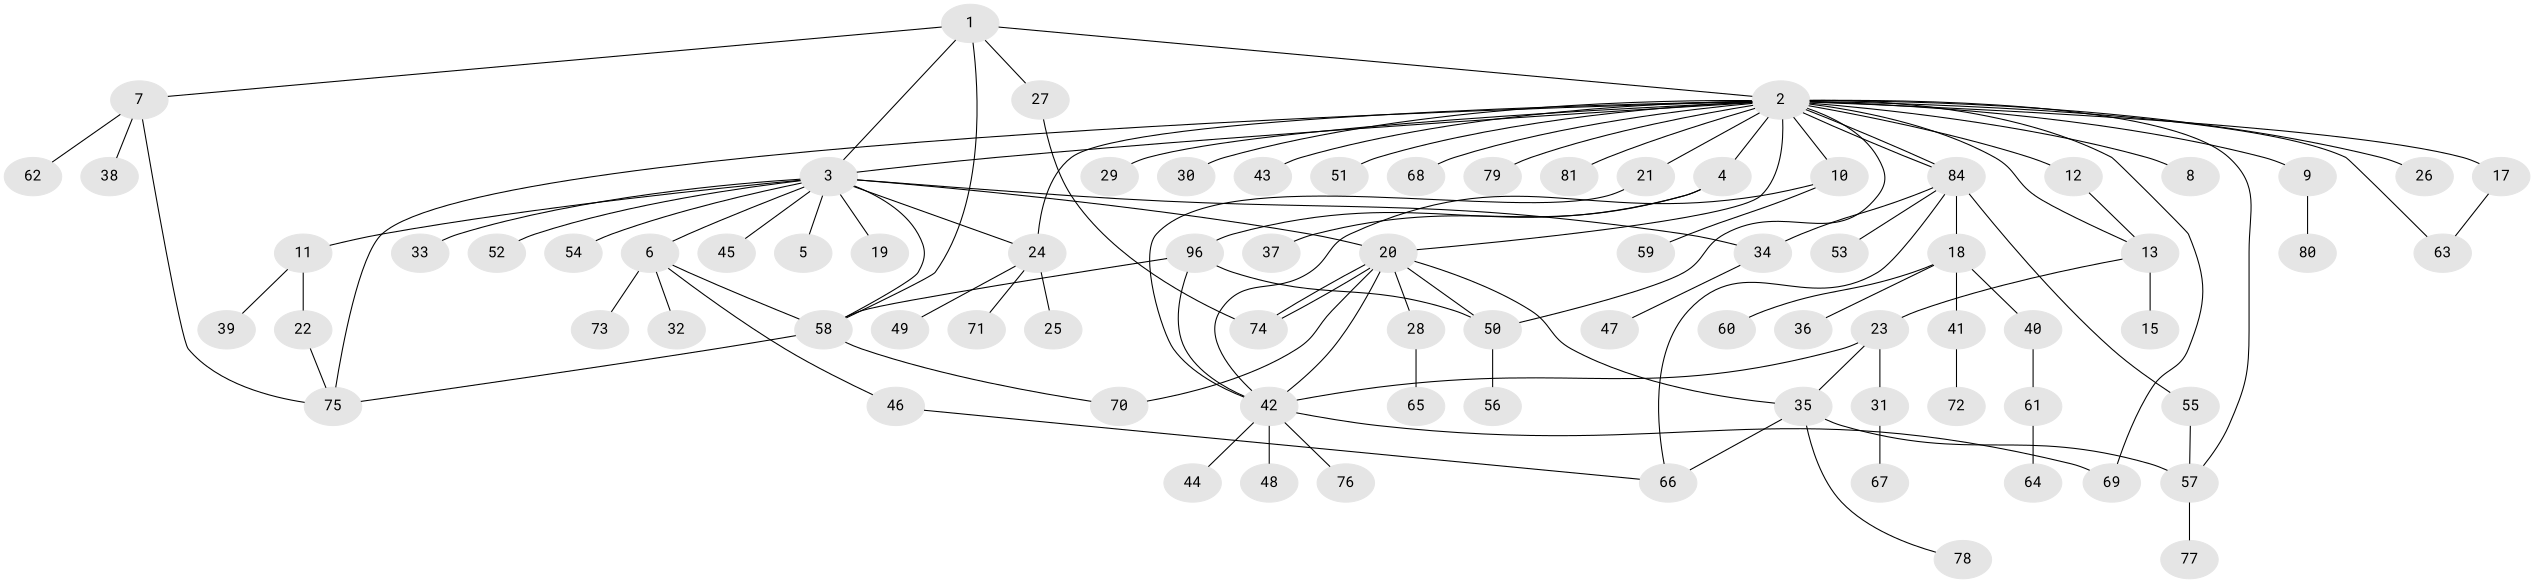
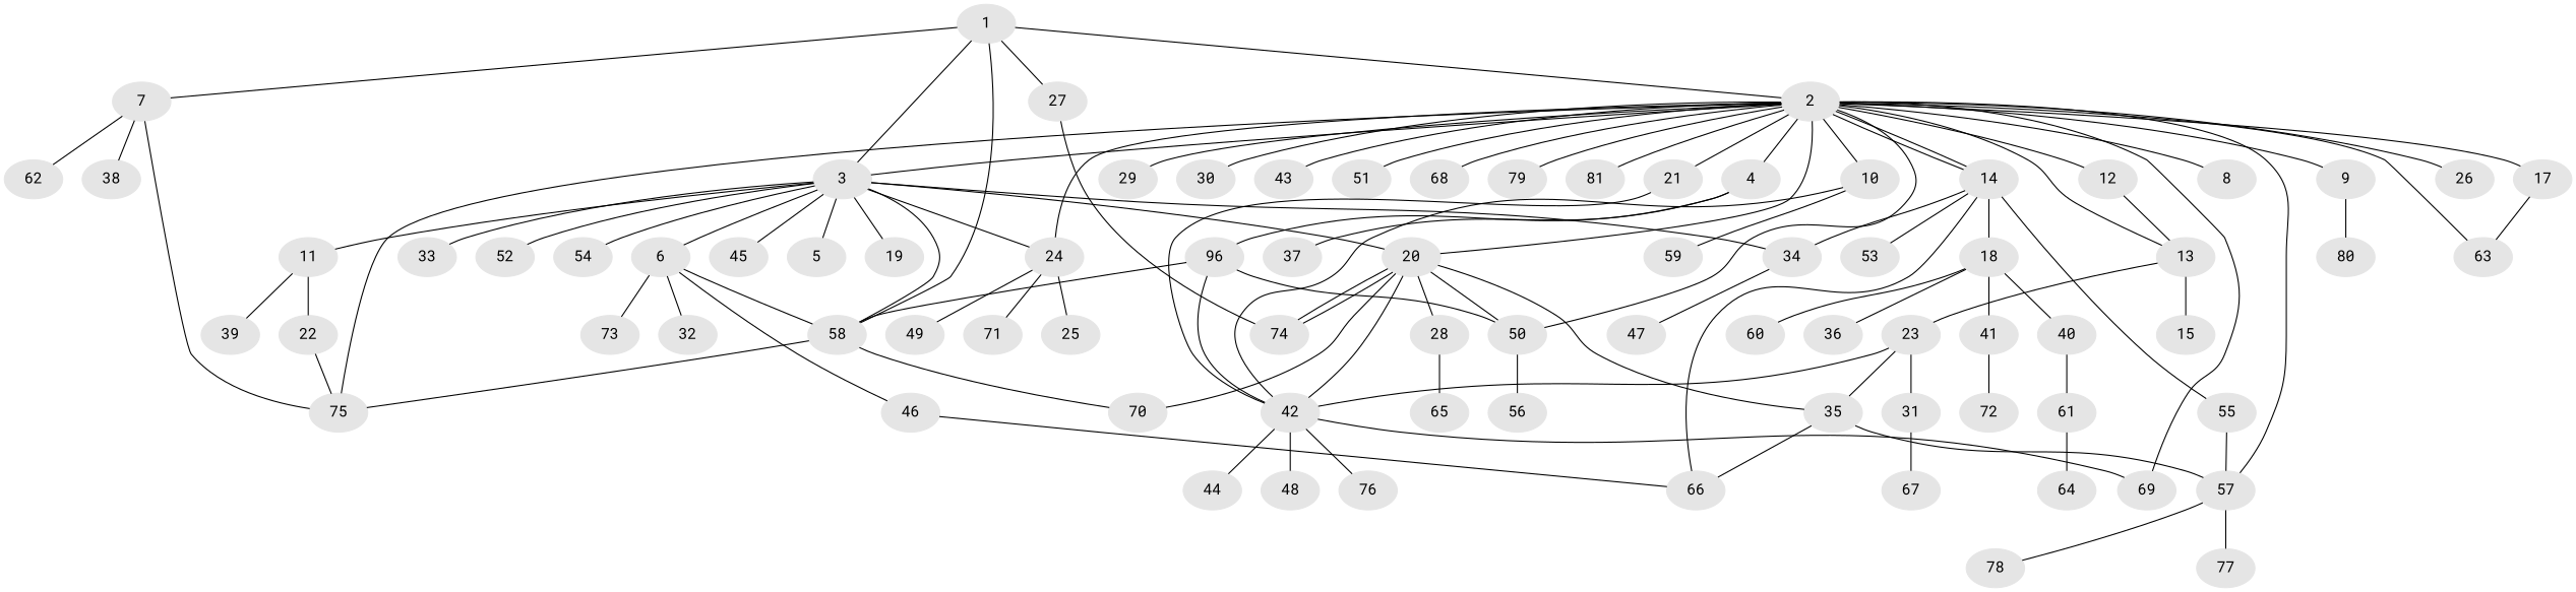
  graph {
    fontname="Roboto Mono"
    node [color=gray90 fontname="Roboto Mono" style=filled]
    edge [fontname="Roboto Mono"]
    1
    2
    3
    7
    27
    58
    4
    8
    9
    10
    12
    13
-   14 [label=84]
+   14
    17
    20
    21
    24
    26
    29
    30
    43
    50
    51
    57
    63
    68
    69
    75
    79
    81
    5
    6
    11
    19
    33
    34
    45
    52
    54
    38
    62
    74
    70
    n44 [label=96]
    37
    80
    42
    59
    15
    23
    18
    53
    55
    66
    28
    35
    25
    49
    71
    56
    77
    78
    32
    46
    73
    22
    39
    47
    44
    48
    76
    31
    36
    40
    41
    60
    61
    72
    65
    67
    64
    1 -- 2
    1 -- 3
    1 -- 7
    1 -- 27
    1 -- 58
    2 -- 3
    2 -- 4
    2 -- 8
    2 -- 9
    2 -- 10
    2 -- 12
    2 -- 13
    2 -- 14
    2 -- 14
    2 -- 17
    2 -- 20
    2 -- 21
    2 -- 24
    2 -- 26
    2 -- 29
    2 -- 30
    2 -- 43
    2 -- 50
    2 -- 51
    2 -- 57
    2 -- 63
    2 -- 68
    2 -- 69
    2 -- 75
    2 -- 79
    2 -- 81
    3 -- 58
    3 -- 20
    3 -- 24
    3 -- 5
    3 -- 6
    3 -- 11
    3 -- 19
    3 -- 33
    3 -- 34
    3 -- 45
    3 -- 52
    3 -- 54
    7 -- 75
    7 -- 38
    7 -- 62
    27 -- 74
    58 -- 75
    58 -- 70
    4 -- n44
    4 -- 37
    9 -- 80
    10 -- 42
    10 -- 59
    12 -- 13
    13 -- 15
    13 -- 23
    14 -- 34
    14 -- 18
    14 -- 53
    14 -- 55
    14 -- 66
    17 -- 63
    20 -- 50
    20 -- 74
    20 -- 74
    20 -- 70
    20 -- 42
    20 -- 28
    20 -- 35
    21 -- 42
    24 -- 25
    24 -- 49
    24 -- 71
    50 -- 56
    57 -- 77
-   35 -- 78
+   57 -- 78
    6 -- 58
    6 -- 32
    6 -- 46
    6 -- 73
    11 -- 22
    11 -- 39
    34 -- 47
    n44 -- 58
    n44 -- 50
    n44 -- 42
    42 -- 69
    42 -- 44
    42 -- 48
    42 -- 76
    23 -- 42
    23 -- 35
    23 -- 31
    18 -- 36
    18 -- 40
    18 -- 41
    18 -- 60
    55 -- 57
    28 -- 65
    35 -- 57
    35 -- 66
    46 -- 66
    22 -- 75
    31 -- 67
    40 -- 61
    41 -- 72
    61 -- 64
  }
